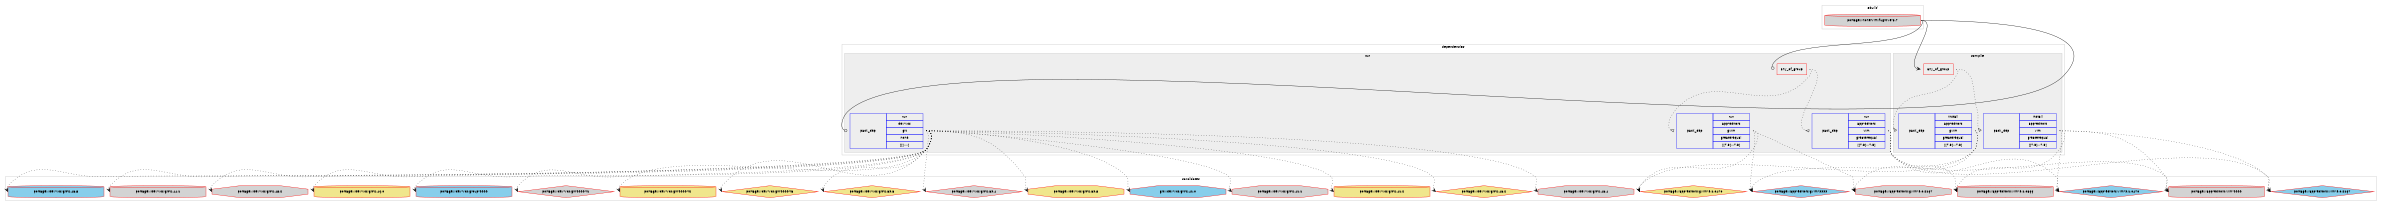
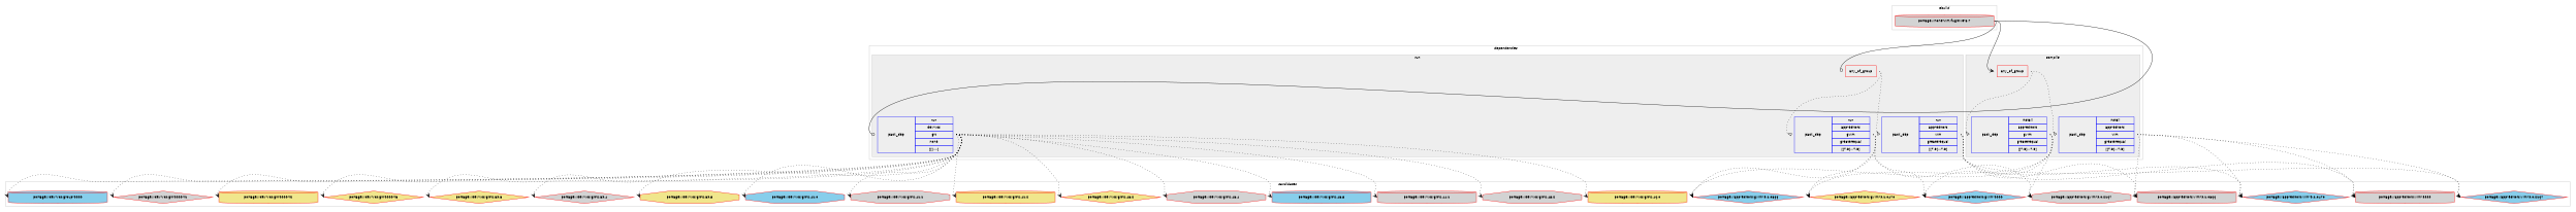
  digraph {
    compound=true
    concentrate=true
    fontname=Helvetica
    fontsize=10
    newrank=true
    rankdir=TB
    ranksep=1.5
    node [color=red fillcolor=lightgrey fontname=Helvetica fontsize=10 shape=diamond style=filled]
    edge [arrowhead=vee headport=w style=dotted tailport=e weight=100]
    n1 [label="portage://none-vim/fugitive-3.7" shape=cylinder width=4]
    n2 [color=blue label=<<TABLE BORDER="0" CELLBORDER="1" CELLSPACING="0" CELLPADDING="4" WIDTH="220"><TR><TD ROWSPAN="6" CELLPADDING="30">pack_dep</TD></TR><TR><TD WIDTH="110">install</TD></TR><TR><TD>app-editors</TD></TR><TR><TD>vim</TD></TR><TR><TD>greaterequal</TD></TR><TR><TD>[[7,3],,,7.3]</TD></TR></TABLE>> shape=none fillcolor="" style=""]
    n3 [color=blue label=<<TABLE BORDER="0" CELLBORDER="1" CELLSPACING="0" CELLPADDING="4" WIDTH="220"><TR><TD ROWSPAN="6" CELLPADDING="30">pack_dep</TD></TR><TR><TD WIDTH="110">install</TD></TR><TR><TD>app-editors</TD></TR><TR><TD>gvim</TD></TR><TR><TD>greaterequal</TD></TR><TR><TD>[[7,3],,,7.3]</TD></TR></TABLE>> shape=none fillcolor="" style=""]
    n4 [label=<<TABLE BORDER="0" CELLBORDER="1" CELLSPACING="0" CELLPADDING="4"><TR><TD CELLPADDING="10">any_of_group</TD></TR></TABLE>> shape=none fillcolor="" style=""]
    n5 [color=blue label=<<TABLE BORDER="0" CELLBORDER="1" CELLSPACING="0" CELLPADDING="4" WIDTH="220"><TR><TD ROWSPAN="6" CELLPADDING="30">pack_dep</TD></TR><TR><TD WIDTH="110">run</TD></TR><TR><TD>app-editors</TD></TR><TR><TD>vim</TD></TR><TR><TD>greaterequal</TD></TR><TR><TD>[[7,3],,,7.3]</TD></TR></TABLE>> shape=none fillcolor="" style=""]
    n6 [color=blue label=<<TABLE BORDER="0" CELLBORDER="1" CELLSPACING="0" CELLPADDING="4" WIDTH="220"><TR><TD ROWSPAN="6" CELLPADDING="30">pack_dep</TD></TR><TR><TD WIDTH="110">run</TD></TR><TR><TD>app-editors</TD></TR><TR><TD>gvim</TD></TR><TR><TD>greaterequal</TD></TR><TR><TD>[[7,3],,,7.3]</TD></TR></TABLE>> shape=none fillcolor="" style=""]
    n7 [label=<<TABLE BORDER="0" CELLBORDER="1" CELLSPACING="0" CELLPADDING="4"><TR><TD CELLPADDING="10">any_of_group</TD></TR></TABLE>> shape=none fillcolor="" style=""]
    n8 [color=blue label=<<TABLE BORDER="0" CELLBORDER="1" CELLSPACING="0" CELLPADDING="4" WIDTH="220"><TR><TD ROWSPAN="6" CELLPADDING="30">pack_dep</TD></TR><TR><TD WIDTH="110">run</TD></TR><TR><TD>dev-vcs</TD></TR><TR><TD>git</TD></TR><TR><TD>none</TD></TR><TR><TD>[[],,,,]</TD></TR></TABLE>> shape=none fillcolor="" style=""]
    n9 [label="portage://app-editors/vim-9999" shape=cylinder width=4]
    n10 [fillcolor=skyblue label="portage://app-editors/vim-9.1.0470" width=4]
    n11 [label="portage://app-editors/vim-9.1.0366" shape=cylinder width=4]
    n12 [fillcolor=skyblue label="portage://app-editors/vim-9.0.2167" width=4]
    n13 [fillcolor=skyblue label="portage://app-editors/gvim-9999" width=4]
    n14 [fillcolor=khaki label="portage://app-editors/gvim-9.1.0470" width=4]
+   n15 [fillcolor=skyblue label="portage://app-editors/gvim-9.1.0366" width=4]
    n16 [label="portage://app-editors/gvim-9.0.2167" shape=octagon width=4]
    n17 [fillcolor=khaki label="portage://dev-vcs/git-9999-r3" width=4]
    n18 [fillcolor=khaki label="portage://dev-vcs/git-9999-r2" shape=cylinder width=4]
    n19 [label="portage://dev-vcs/git-9999-r1" width=4]
    n20 [fillcolor=skyblue label="portage://dev-vcs/group-9999" shape=cylinder width=4]
    n21 [fillcolor=khaki label="portage://dev-vcs/git-2.46.0" shape=cylinder width=4]
    n22 [label="portage://dev-vcs/git-2.45.2" shape=octagon width=4]
    n23 [label="portage://dev-vcs/git-2.44.1" shape=cylinder width=4]
    n24 [fillcolor=skyblue label="portage://dev-vcs/git-2.43.5" shape=cylinder width=4]
    n25 [label="portage://dev-vcs/git-2.43.4" shape=octagon width=4]
    n26 [fillcolor=khaki label="portage://dev-vcs/git-2.43.2" width=4]
    n27 [fillcolor=khaki label="portage://dev-vcs/git-2.41.2" shape=cylinder width=4]
    n28 [label="portage://dev-vcs/git-2.41.1" shape=octagon width=4]
-   n29 [fillcolor=skyblue label="git://dev-vcs/git-2.41.0" shape=octagon width=4]
+   n29 [fillcolor=skyblue label="portage://dev-vcs/git-2.41.0" shape=octagon width=4]
    n30 [fillcolor=khaki label="portage://dev-vcs/git-2.39.5" shape=octagon width=4]
    n31 [label="portage://dev-vcs/git-2.39.4" width=4]
    n32 [fillcolor=khaki label="portage://dev-vcs/git-2.39.3" width=4]
    subgraph cluster_1 {
      color=gray
      label=<<i>dependencies</i>>
      subgraph cluster_2 {
        color=gray
        fillcolor="#eeeeee"
        label=<<i>compile</i>>
        style=filled
        subgraph sub_3 {
          color=gray
          fillcolor="#eeeeee"
          label=<<i>compile</i>>
          style=filled
          n4
          subgraph sub_4 {
            color=gray
            fillcolor="#eeeeee"
            label=<<i>compile</i>>
            style=filled
            n2
          }
          subgraph sub_5 {
            color=gray
            fillcolor="#eeeeee"
            label=<<i>compile</i>>
            style=filled
            n3
          }
        }
      }
      subgraph cluster_6 {
        color=gray
        fillcolor="#eeeeee"
        label=<<i>compile and run</i>>
        style=filled
      }
      subgraph cluster_7 {
        color=gray
        fillcolor="#eeeeee"
        label=<<i>run</i>>
        style=filled
        subgraph sub_8 {
          color=gray
          fillcolor="#eeeeee"
          label=<<i>run</i>>
          style=filled
          n7
          subgraph sub_9 {
            color=gray
            fillcolor="#eeeeee"
            label=<<i>run</i>>
            style=filled
            n5
          }
          subgraph sub_10 {
            color=gray
            fillcolor="#eeeeee"
            label=<<i>run</i>>
            style=filled
            n6
          }
        }
        subgraph sub_11 {
          color=gray
          fillcolor="#eeeeee"
          label=<<i>run</i>>
          style=filled
          n8
        }
      }
    }
    subgraph cluster_12 {
      color=gray
      label=<<i>ebuild</i>>
      n1
    }
    subgraph cluster_13 {
      color=gray
      label=<<i>candidates</i>>
      rank=same
      subgraph sub_14 {
        color=black
        label=<<i>candidates</i>>
        nodesep=1
        rank=same
        n9
        n10
        n11
        n12
      }
      subgraph sub_15 {
        color=black
        label=<<i>candidates</i>>
        nodesep=1
        rank=same
        n13
        n14
+       n15
        n16
      }
      subgraph sub_16 {
        color=black
        label=<<i>candidates</i>>
        nodesep=1
        rank=same
        n9
        n10
        n11
        n12
      }
      subgraph sub_17 {
        color=black
        label=<<i>candidates</i>>
        nodesep=1
        rank=same
        n13
        n14
+       n15
        n16
      }
      subgraph sub_18 {
        color=black
        label=<<i>candidates</i>>
        nodesep=1
        rank=same
        n17
        n18
        n19
        n20
        n21
        n22
        n23
        n24
        n25
        n26
        n27
        n28
        n29
        n30
        n31
        n32
      }
    }
    n1 -> n4 [style=solid weight=20]
    n1 -> n7 [arrowhead=odot style=solid weight=20]
    n1 -> n8 [arrowhead=odot style=solid weight=20]
    n2 -> n9
    n2 -> n10
    n2 -> n11
    n2 -> n12
    n3 -> n13
    n3 -> n14
+   n3 -> n15
    n3 -> n16
    n4 -> n2 [arrowhead=oinv weight=20]
    n4 -> n3 [arrowhead=oinv weight=20]
    n5 -> n9
    n5 -> n10
    n5 -> n11
    n5 -> n12
    n6 -> n13
    n6 -> n14
+   n6 -> n15
    n6 -> n16
    n7 -> n5 [arrowhead=oinv weight=20]
    n7 -> n6 [arrowhead=oinv weight=20]
    n8 -> n17
    n8 -> n18
    n8 -> n19
    n8 -> n20
    n8 -> n21
    n8 -> n22
    n8 -> n23
    n8 -> n24
    n8 -> n25
    n8 -> n26
    n8 -> n27
    n8 -> n28
    n8 -> n29
    n8 -> n30
    n8 -> n31
    n8 -> n32
  }
